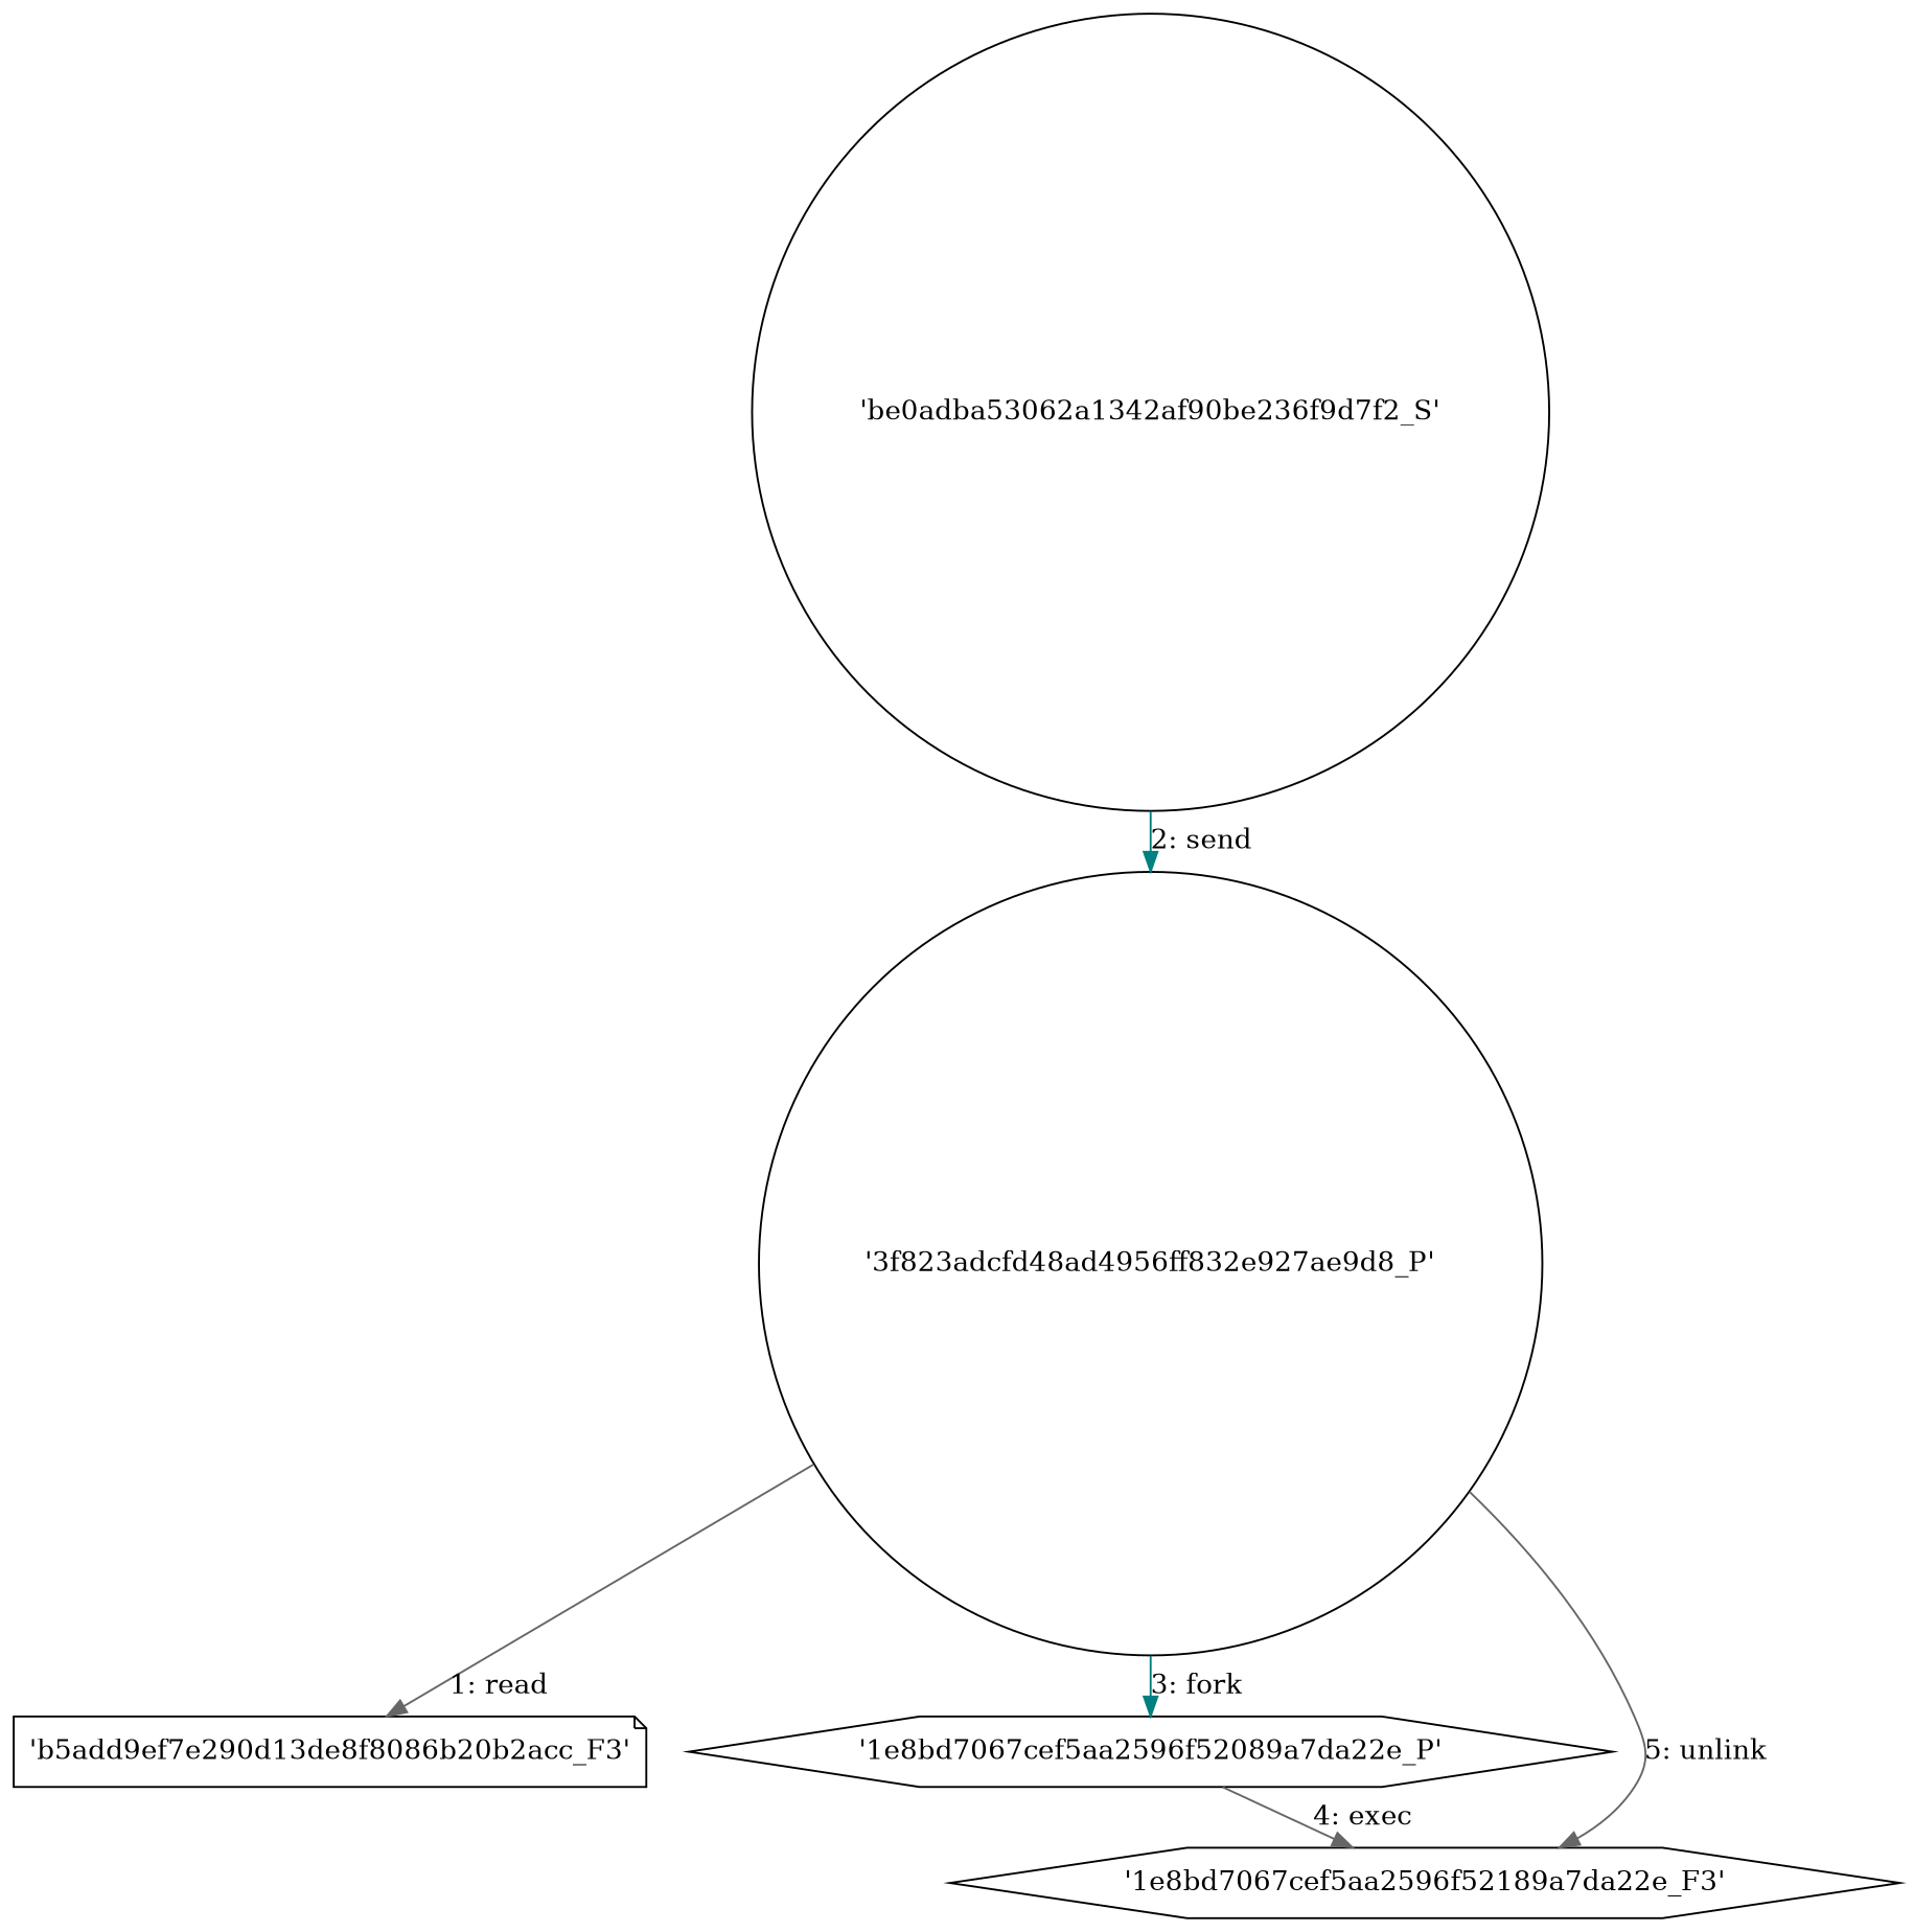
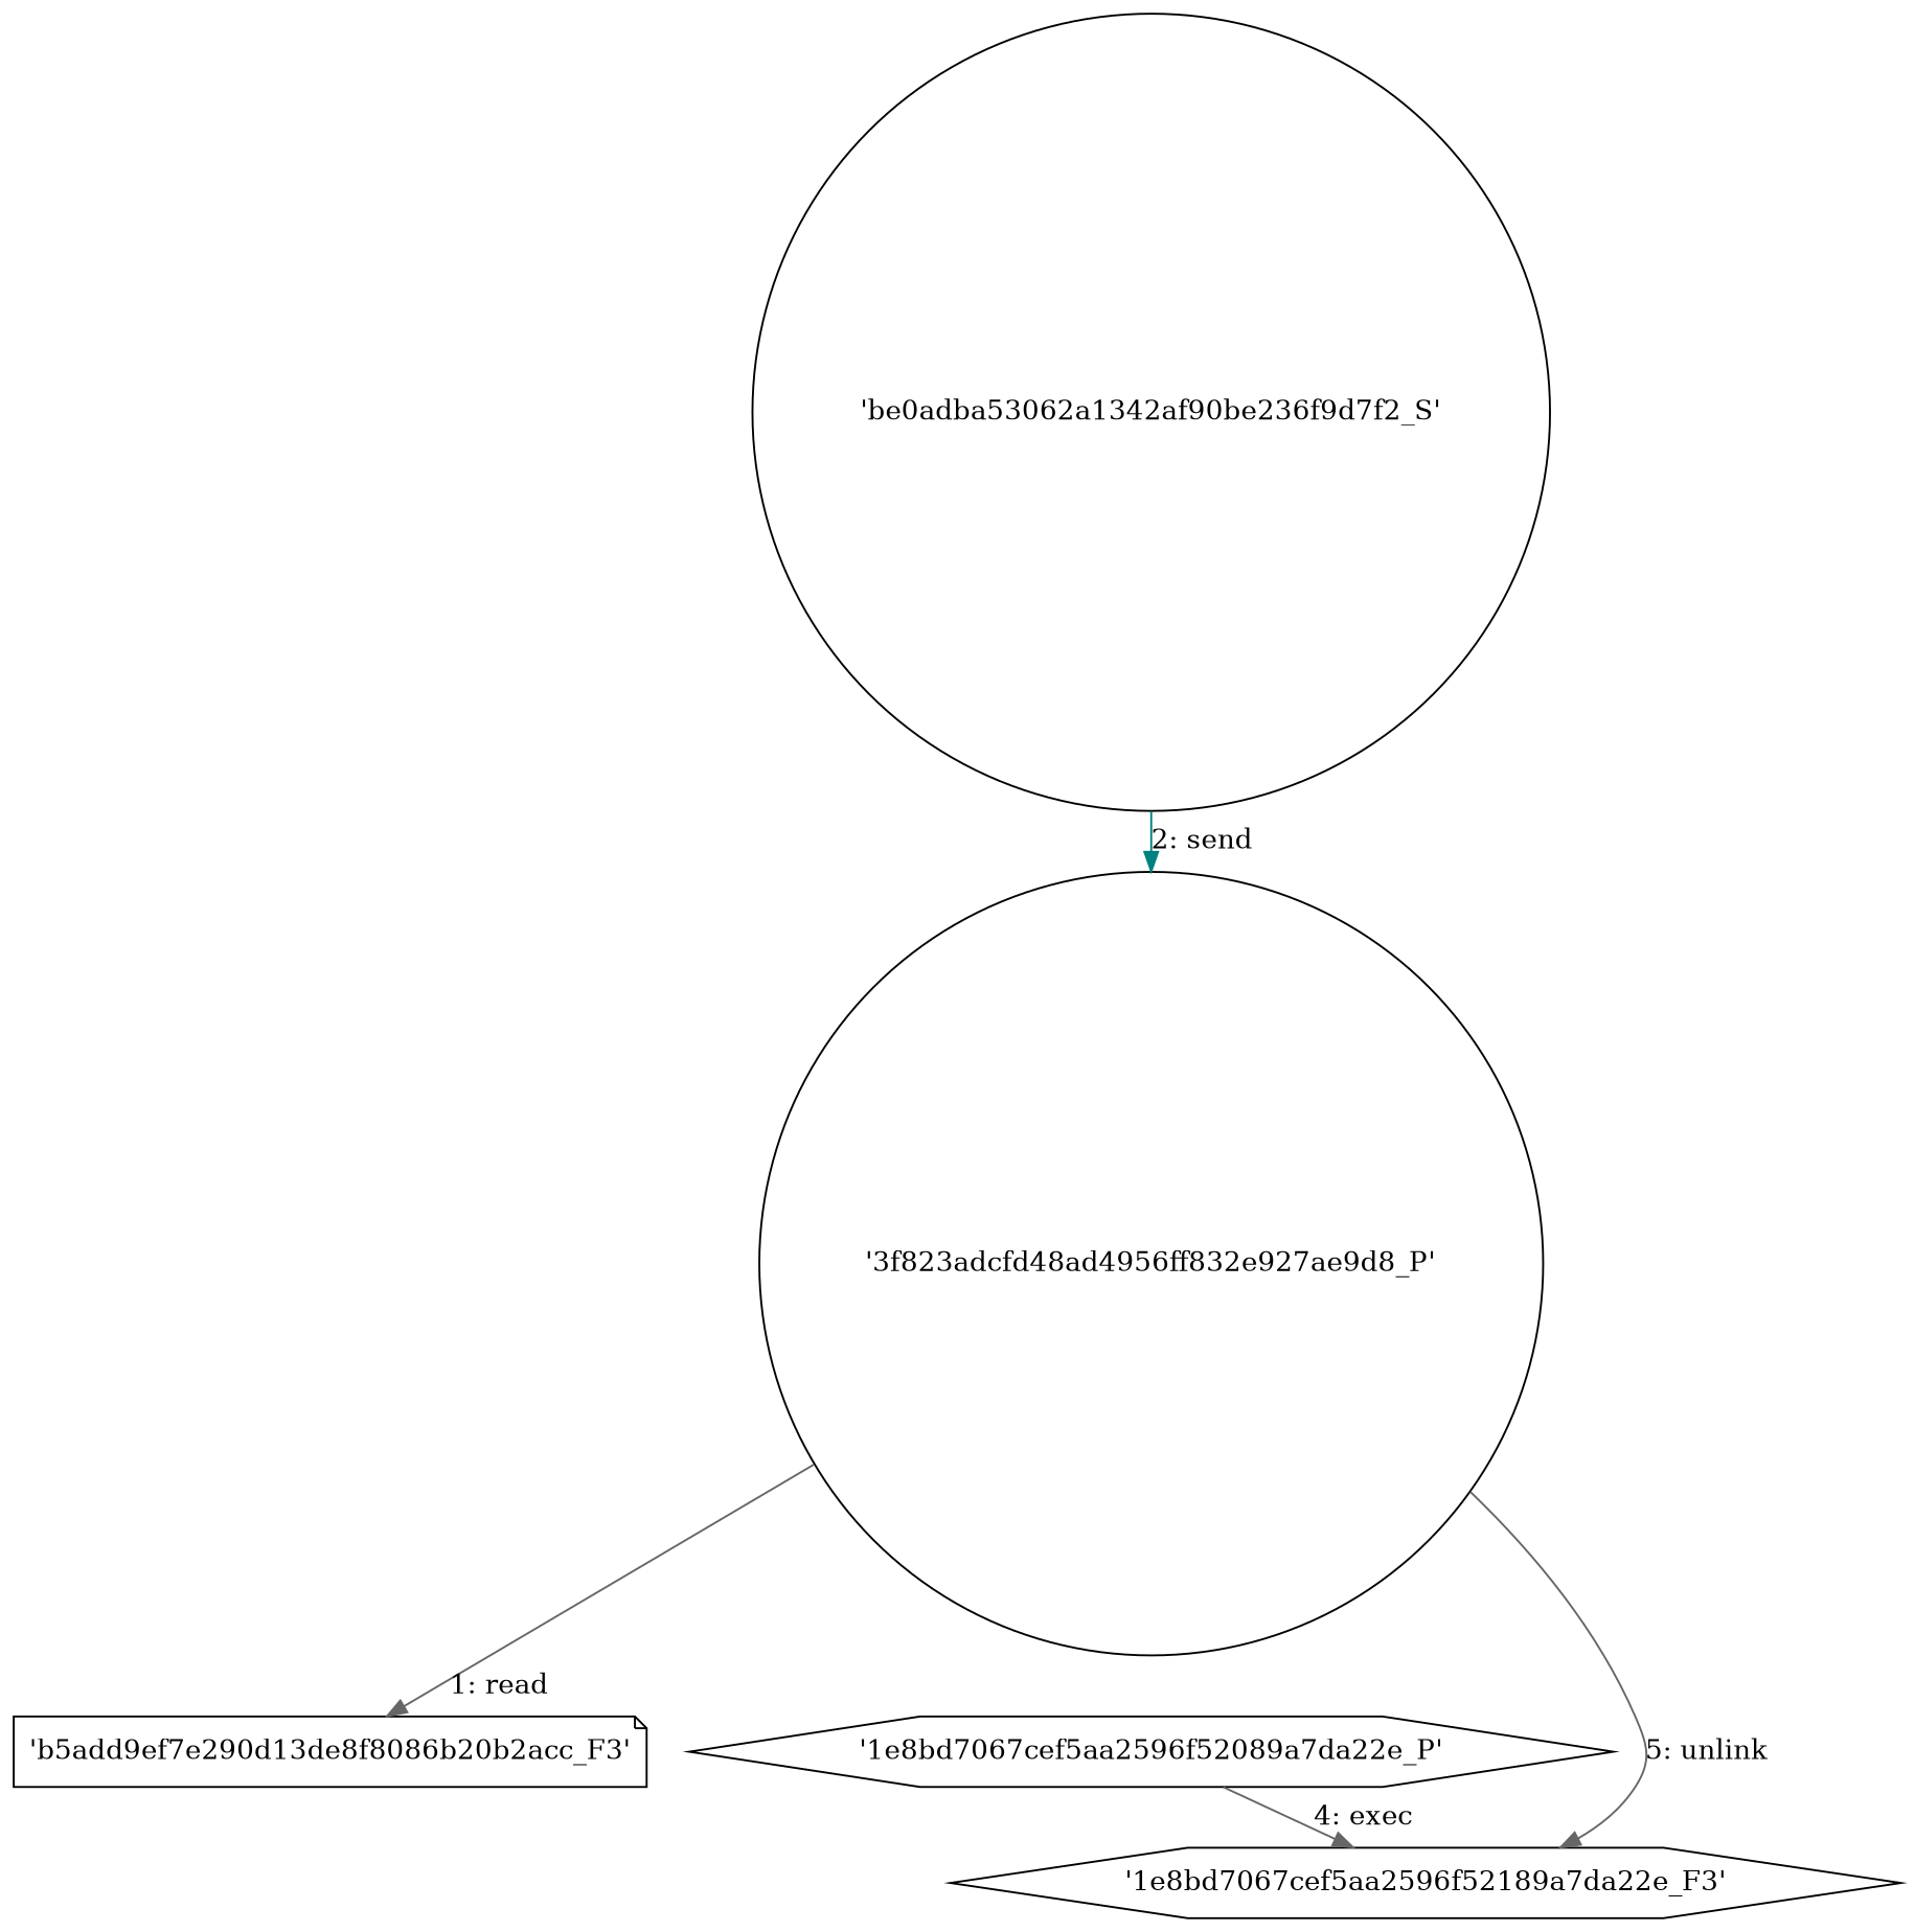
  digraph {
    engine=neato
    fixedsize=false
    fontsize=10
    nodesep=0.3
    rankdir=TB
    ranksep=0
    splines=true
    node [node_type=file shape=circle]
    edge [color=gray40]
    "'b5add9ef7e290d13de8f8086b20b2acc_F3'" [shape=note]
    "'3f823adcfd48ad4956ff832e927ae9d8_P'" [node_type=Process]
    n3 [label="'1e8bd7067cef5aa2596f52089a7da22e_P'" node_type=Process shape=hexagon]
    "'1e8bd7067cef5aa2596f52189a7da22e_F3'" [shape=hexagon]
    "'be0adba53062a1342af90be236f9d7f2_S'" [node_type=Socket]
    "'3f823adcfd48ad4956ff832e927ae9d8_P'" -> "'b5add9ef7e290d13de8f8086b20b2acc_F3'" [label="1: read"]
-   "'3f823adcfd48ad4956ff832e927ae9d8_P'" -> n3 [color=teal label="3: fork"]
    "'3f823adcfd48ad4956ff832e927ae9d8_P'" -> "'1e8bd7067cef5aa2596f52189a7da22e_F3'" [label="5: unlink"]
    n3 -> "'1e8bd7067cef5aa2596f52189a7da22e_F3'" [label="4: exec"]
    "'be0adba53062a1342af90be236f9d7f2_S'" -> "'3f823adcfd48ad4956ff832e927ae9d8_P'" [color=teal label="2: send"]
  }
